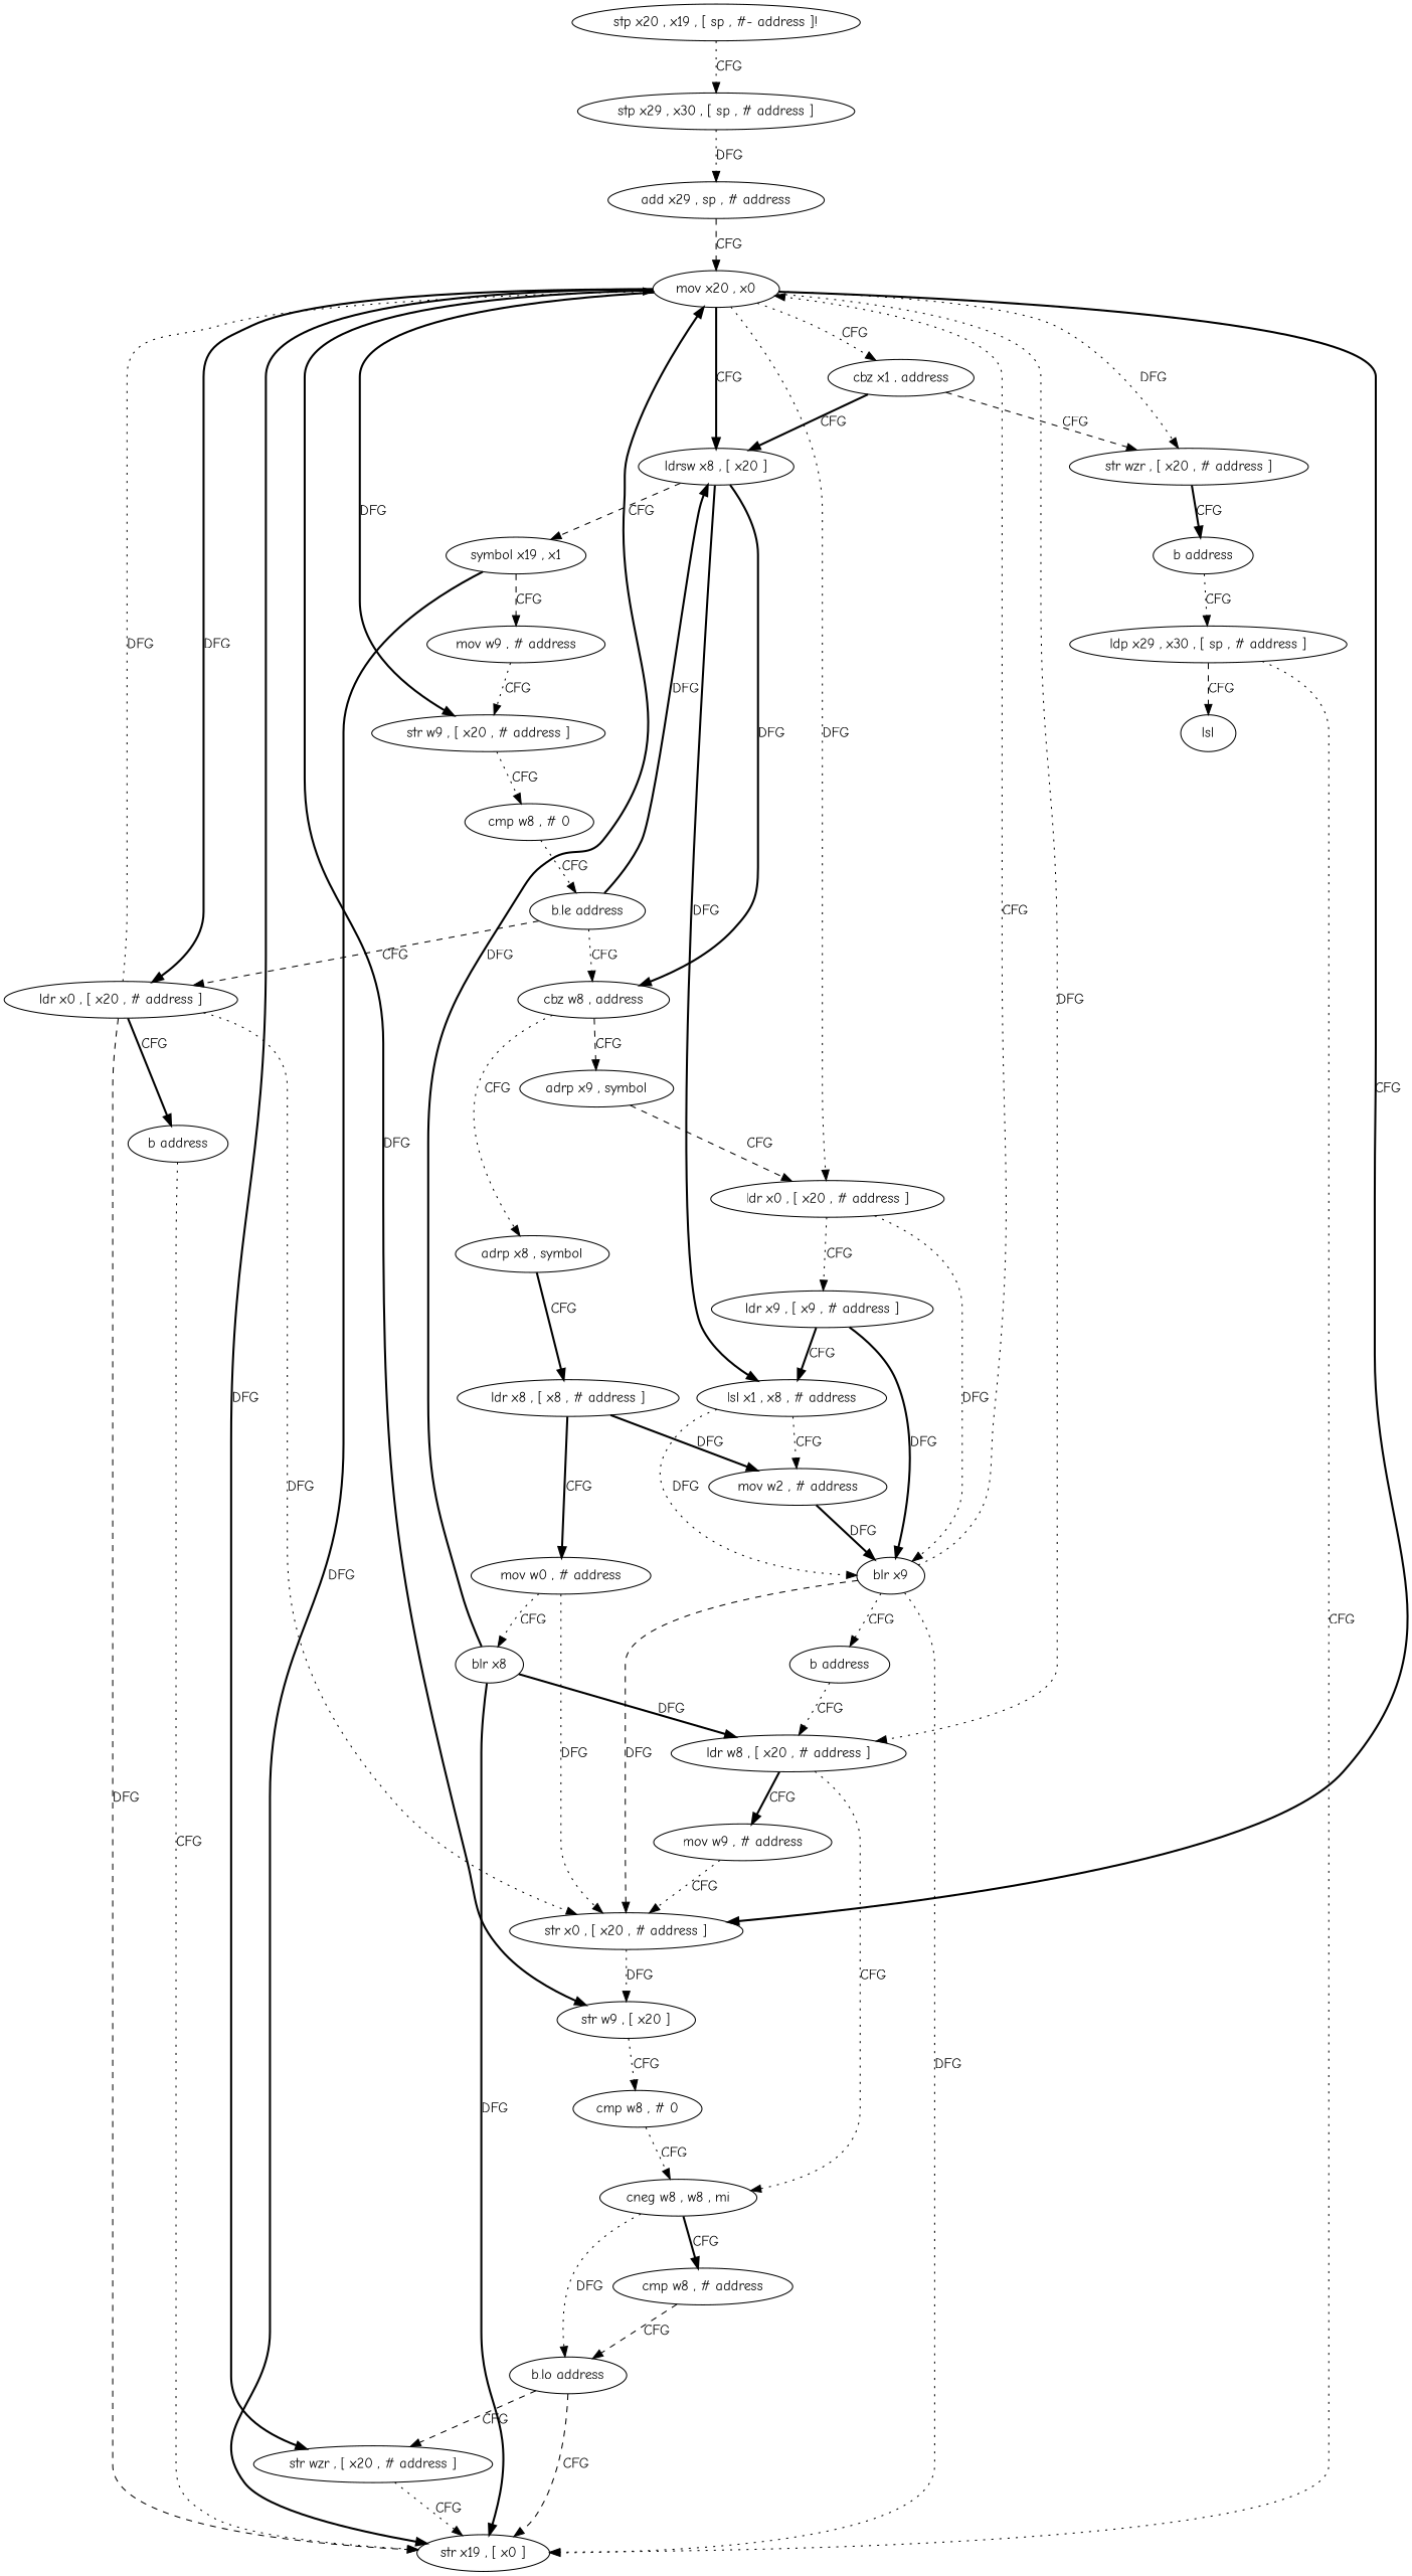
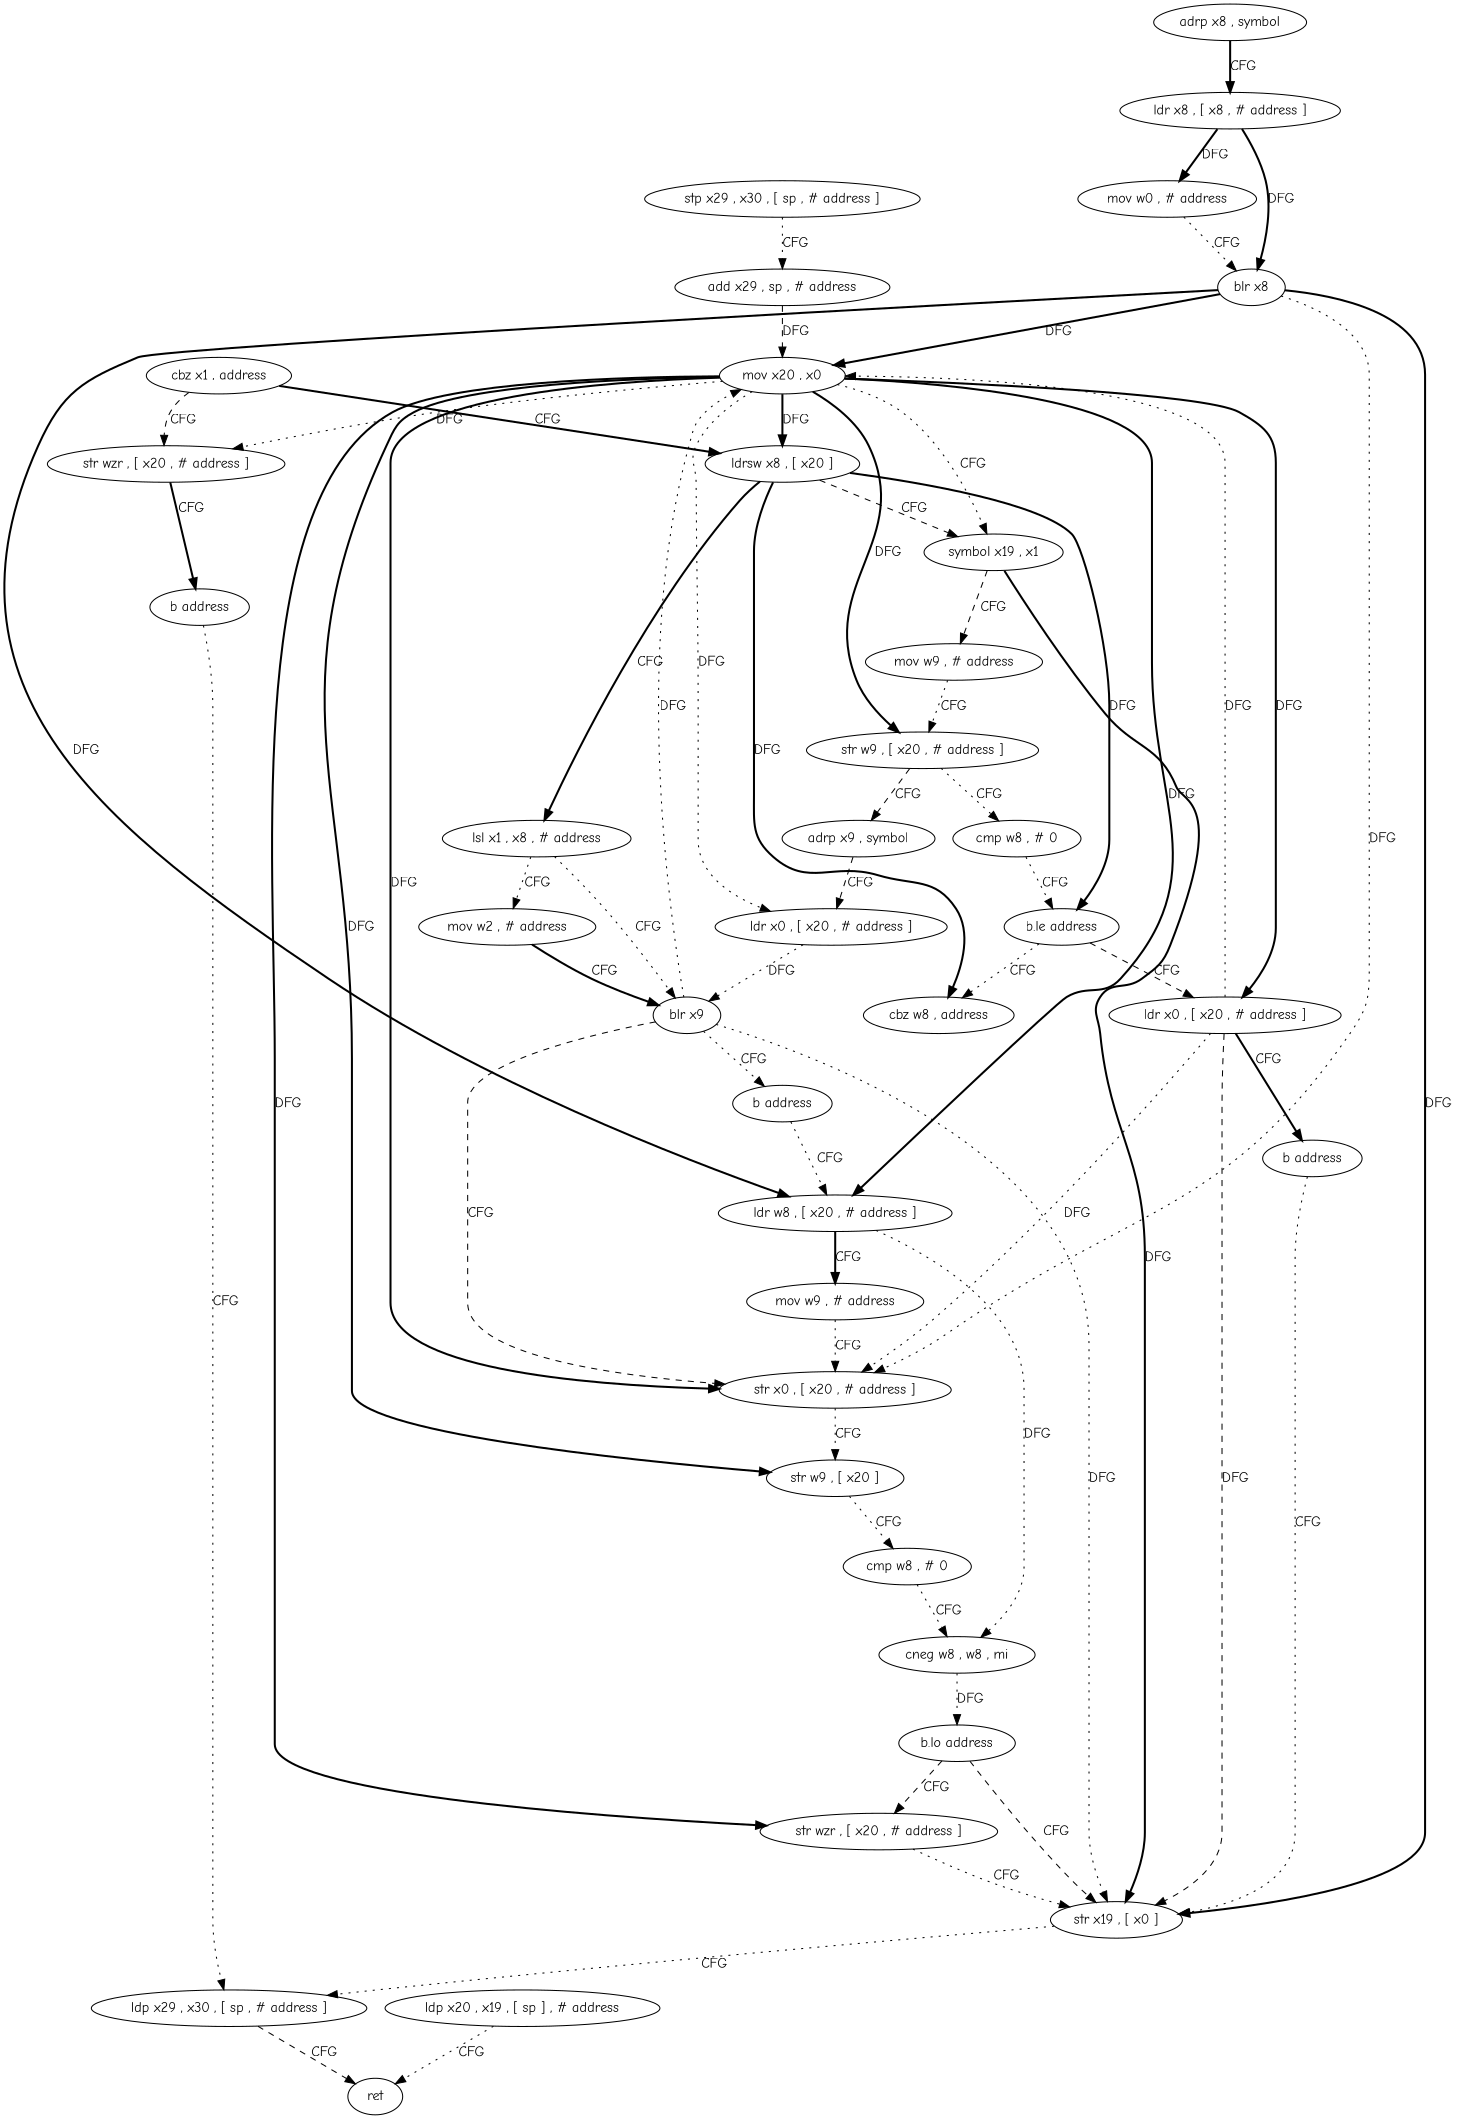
  digraph {
    fontname="Comic Neue"
    node [fontname="Comic Neue"]
    edge [fontname="Comic Neue" style=dotted]
-   n1 [label="stp x20 , x19 , [ sp , #- address ]!"]
    n2 [label="stp x29 , x30 , [ sp , # address ]"]
    n3 [label="add x29 , sp , # address"]
    n4 [label="mov x20 , x0"]
    n5 [label="cbz x1 , address"]
    n6 [label="str wzr , [ x20 , # address ]"]
    n7 [label="ldrsw x8 , [ x20 ]"]
    n8 [label="str w9 , [ x20 , # address ]"]
    n9 [label="ldr x0 , [ x20 , # address ]"]
    n10 [label="ldr w8 , [ x20 , # address ]"]
    n11 [label="ldr x0 , [ x20 , # address ]"]
    n12 [label="str wzr , [ x20 , # address ]"]
    n13 [label="str x0 , [ x20 , # address ]"]
    n14 [label="str w9 , [ x20 ]"]
    n15 [label="b address"]
    n16 [label="symbol x19 , x1"]
    n17 [label="b.le address"]
    n18 [label="cbz w8 , address"]
    n19 [label="lsl x1 , x8 , # address"]
    n20 [label="cmp w8 , # 0"]
    n21 [label="str x19 , [ x0 ]"]
    n22 [label="b address"]
    n23 [label="mov w9 , # address"]
    n24 [label="cneg w8 , w8 , mi"]
-   n25 [label="ldr x9 , [ x9 , # address ]"]
    n26 [label="blr x9"]
    n27 [label="cmp w8 , # 0"]
    n28 [label="ldp x29 , x30 , [ sp , # address ]"]
    n29 [label="mov w9 , # address"]
    n30 [label="adrp x8 , symbol"]
    n31 [label="adrp x9 , symbol"]
    n32 [label="mov w2 , # address"]
-   n33 [label=lsl]
+   n33 [label=ret]
+   n34 [label="ldp x20 , x19 , [ sp ] , # address"]
    n35 [label="ldr x8 , [ x8 , # address ]"]
    n36 [label="mov w0 , # address"]
    n37 [label="blr x8"]
-   n38 [label="cmp w8 , # address"]
    n39 [label="b.lo address"]
    n40 [label="b address"]
-   n1 -> n2 [label=CFG]
-   n2 -> n3 [label=DFG]
-   n3 -> n4 [label=CFG style=dashed]
-   n4 -> n5 [label=CFG]
+   n2 -> n3 [label=CFG]
+   n3 -> n4 [label=DFG style=dashed]
+   n4 -> n16 [label=CFG]
    n4 -> n6 [label=DFG]
-   n4 -> n7 [label=CFG style=bold]
+   n4 -> n7 [label=DFG style=bold]
    n4 -> n8 [label=DFG style=bold]
    n4 -> n9 [label=DFG style=bold]
-   n4 -> n10 [label=DFG]
+   n4 -> n10 [label=DFG style=bold]
    n4 -> n11 [label=DFG]
    n4 -> n12 [label=DFG style=bold]
-   n4 -> n13 [label=CFG style=bold]
+   n4 -> n13 [label=DFG style=bold]
    n4 -> n14 [label=DFG style=bold]
    n5 -> n6 [label=CFG style=dashed]
    n5 -> n7 [label=CFG style=bold]
    n6 -> n15 [label=CFG style=bold]
    n7 -> n16 [label=CFG style=dashed]
-   n17 -> n7 [label=DFG style=bold]
+   n7 -> n17 [label=DFG style=bold]
    n7 -> n18 [label=DFG style=bold]
-   n7 -> n19 [label=DFG style=bold]
+   n7 -> n19 [label=CFG style=bold]
    n8 -> n20 [label=CFG]
    n9 -> n4 [label=DFG]
    n9 -> n13 [label=DFG]
    n9 -> n21 [label=DFG style=dashed]
    n9 -> n22 [label=CFG style=bold]
    n10 -> n23 [label=CFG style=bold]
-   n10 -> n24 [label=CFG]
-   n11 -> n25 [label=CFG]
+   n10 -> n24 [label=DFG]
    n11 -> n26 [label=DFG]
    n12 -> n21 [label=CFG]
-   n13 -> n14 [label=DFG]
+   n13 -> n14 [label=CFG]
    n14 -> n27 [label=CFG]
    n15 -> n28 [label=CFG]
    n16 -> n21 [label=DFG style=bold]
    n16 -> n29 [label=CFG style=dashed]
    n17 -> n9 [label=CFG style=dashed]
    n17 -> n18 [label=CFG]
-   n18 -> n30 [label=CFG]
-   n18 -> n31 [label=CFG style=dashed]
-   n19 -> n26 [label=DFG]
+   n8 -> n31 [label=CFG style=dashed]
+   n19 -> n26 [label=CFG]
    n19 -> n32 [label=CFG]
    n20 -> n17 [label=CFG]
-   n28 -> n21 [label=CFG]
+   n21 -> n28 [label=CFG]
    n22 -> n21 [label=CFG]
    n23 -> n13 [label=CFG]
-   n24 -> n38 [label=CFG style=bold]
    n24 -> n39 [label=DFG]
-   n25 -> n19 [label=CFG style=bold]
-   n25 -> n26 [label=DFG style=bold]
-   n26 -> n4 [label=CFG]
-   n26 -> n13 [label=DFG style=dashed]
+   n26 -> n4 [label=DFG]
+   n26 -> n13 [label=CFG style=dashed]
    n26 -> n21 [label=DFG]
    n26 -> n40 [label=CFG]
    n27 -> n24 [label=CFG]
    n28 -> n33 [label=CFG style=dashed]
    n29 -> n8 [label=CFG]
    n30 -> n35 [label=CFG style=bold]
    n31 -> n11 [label=CFG style=dashed]
-   n32 -> n26 [label=DFG style=bold]
-   n35 -> n36 [label=CFG style=bold]
-   n35 -> n32 [label=DFG style=bold]
+   n32 -> n26 [label=CFG style=bold]
+   n34 -> n33 [label=CFG]
+   n35 -> n36 [label=DFG style=bold]
+   n35 -> n37 [label=DFG style=bold]
    n36 -> n37 [label=CFG]
    n37 -> n4 [label=DFG style=bold]
    n37 -> n10 [label=DFG style=bold]
-   n36 -> n13 [label=DFG]
+   n37 -> n13 [label=DFG]
    n37 -> n21 [label=DFG style=bold]
-   n38 -> n39 [label=CFG style=dashed]
    n39 -> n12 [label=CFG style=dashed]
    n39 -> n21 [label=CFG style=dashed]
    n40 -> n10 [label=CFG]
  }
